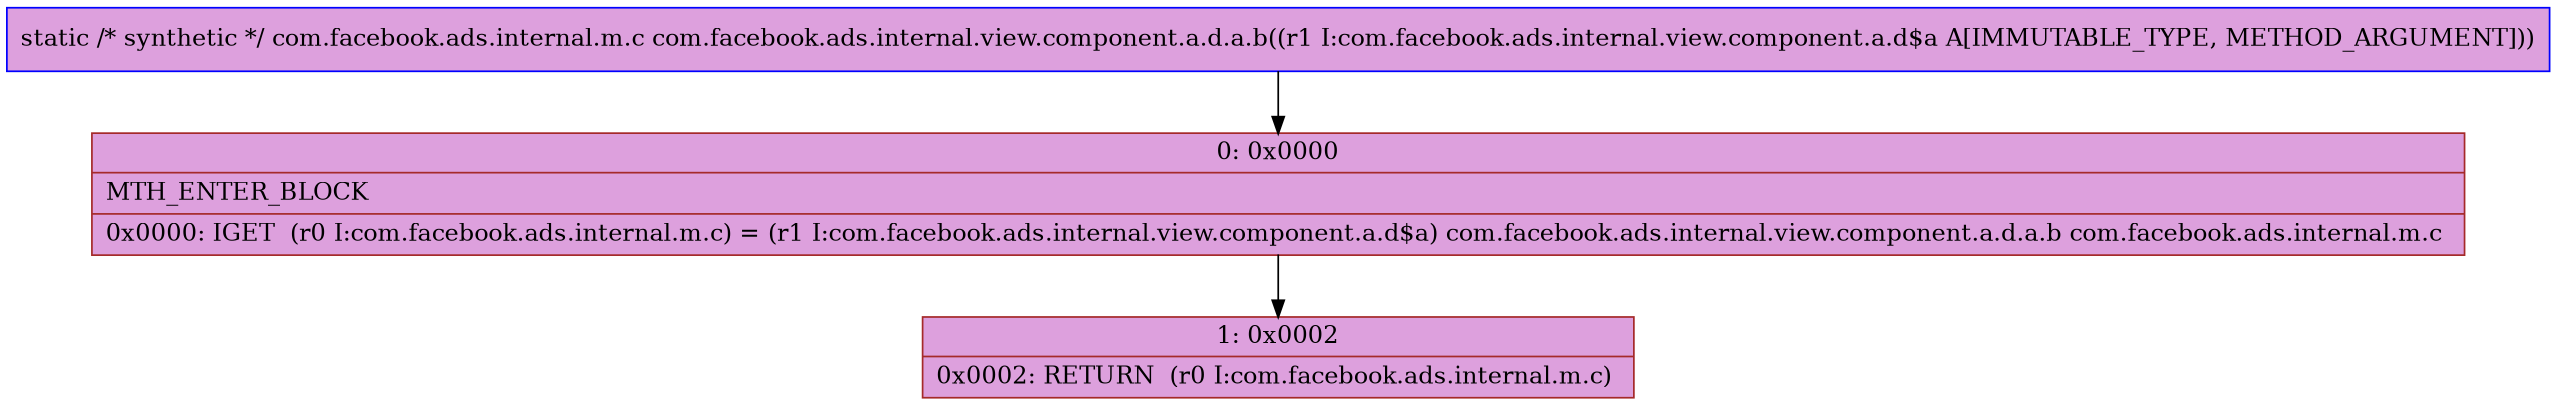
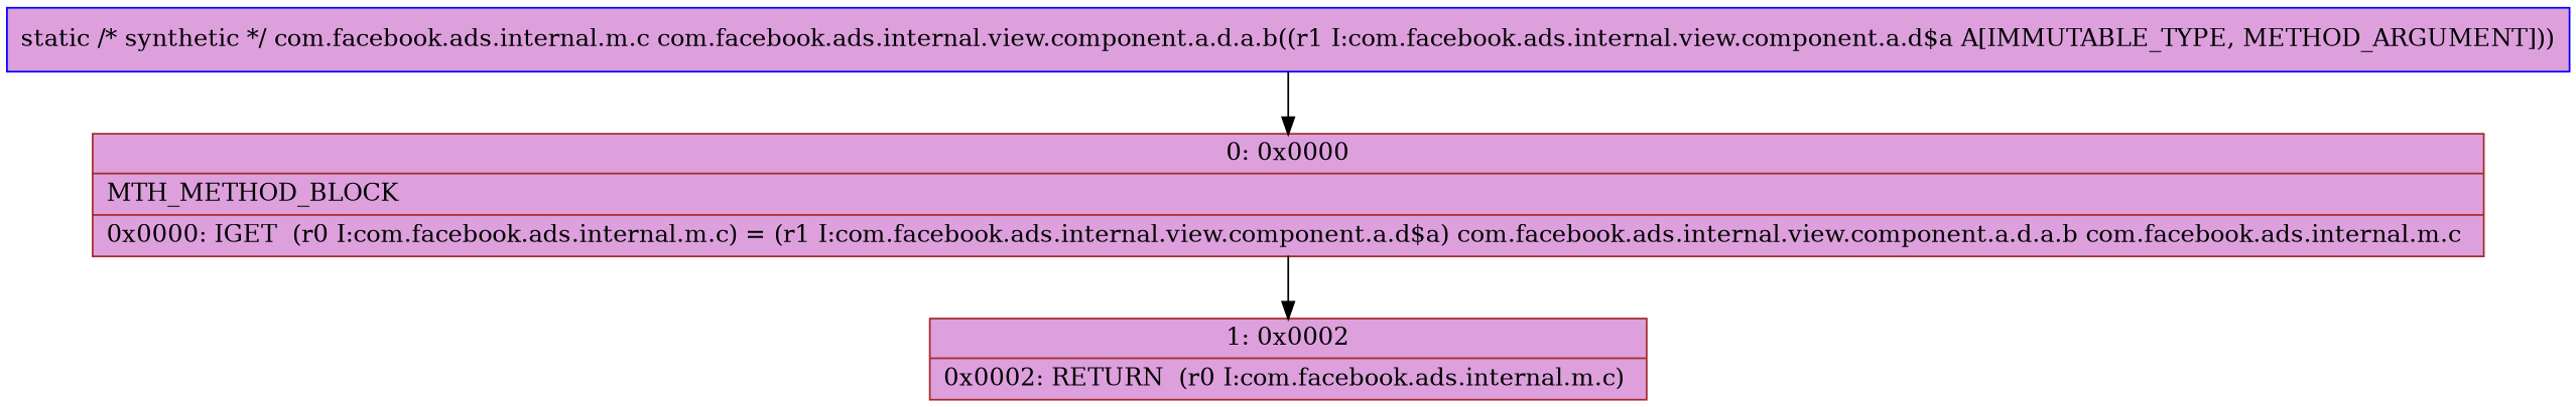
  digraph {
    node [shape=record style=filled fillcolor=plum color=brown]
-   n1 [label="{0\:\ 0x0000|MTH_ENTER_BLOCK\l|0x0000: IGET  (r0 I:com.facebook.ads.internal.m.c) = (r1 I:com.facebook.ads.internal.view.component.a.d$a) com.facebook.ads.internal.view.component.a.d.a.b com.facebook.ads.internal.m.c \l}"]
+   n1 [label="{0\:\ 0x0000|MTH_METHOD_BLOCK\l|0x0000: IGET  (r0 I:com.facebook.ads.internal.m.c) = (r1 I:com.facebook.ads.internal.view.component.a.d$a) com.facebook.ads.internal.view.component.a.d.a.b com.facebook.ads.internal.m.c \l}"]
    n2 [label="{1\:\ 0x0002|0x0002: RETURN  (r0 I:com.facebook.ads.internal.m.c) \l}"]
    n3 [label="{static \/* synthetic *\/ com.facebook.ads.internal.m.c com.facebook.ads.internal.view.component.a.d.a.b((r1 I:com.facebook.ads.internal.view.component.a.d$a A[IMMUTABLE_TYPE, METHOD_ARGUMENT])) }" color=blue]
    n1 -> n2
    n3 -> n1
  }
